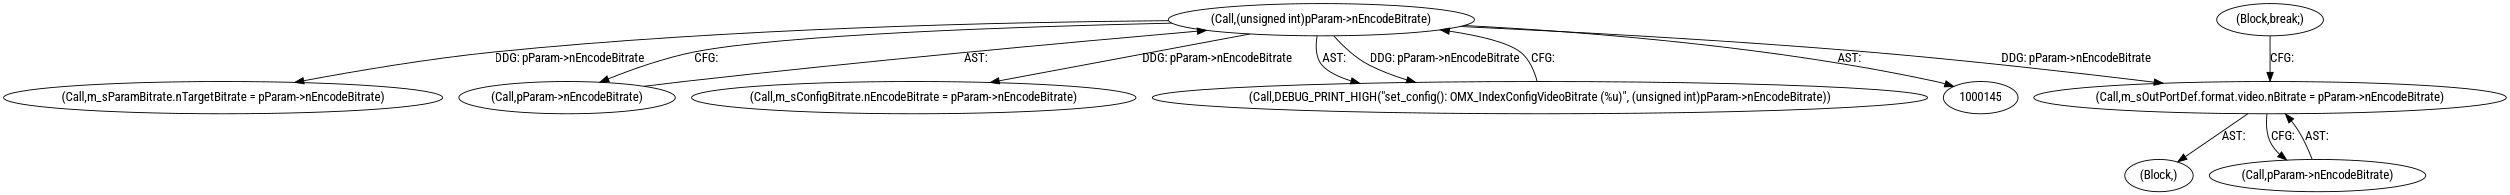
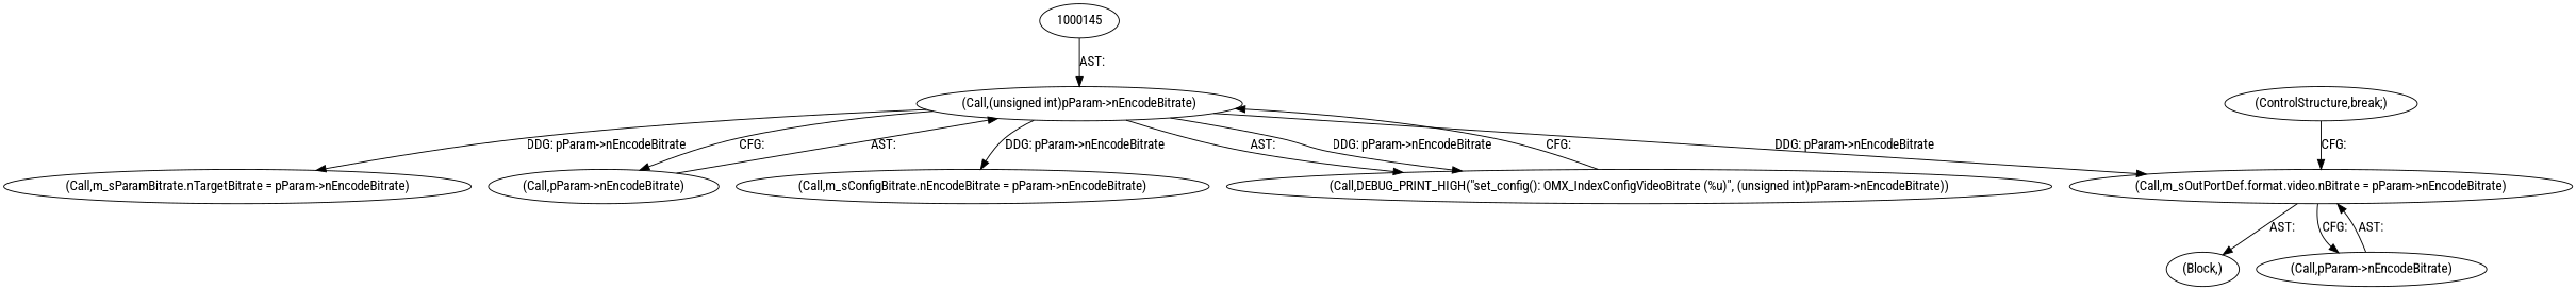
  digraph {
    fontname="Roboto Condensed"
    node [fontname="Roboto Condensed"]
    edge [fontname="Roboto Condensed"]
    n1 [label="(Call,m_sOutPortDef.format.video.nBitrate = pParam->nEncodeBitrate)"]
    n2 [label="(Block,)"]
    n3 [label="(Call,pParam->nEncodeBitrate)"]
    n4 [label="(Call,(unsigned int)pParam->nEncodeBitrate)"]
    n5 [label="(Call,m_sParamBitrate.nTargetBitrate = pParam->nEncodeBitrate)"]
    n6 [label="(Call,pParam->nEncodeBitrate)"]
    n7 [label="(Call,m_sConfigBitrate.nEncodeBitrate = pParam->nEncodeBitrate)"]
    n8 [label="(Call,DEBUG_PRINT_HIGH(\"set_config(): OMX_IndexConfigVideoBitrate (%u)\", (unsigned int)pParam->nEncodeBitrate))"]
-   n9 [label="(Block,break;)"]
+   n9 [label="(ControlStructure,break;)"]
    1000145
    n1 -> n2 [label="AST: "]
    n1 -> n3 [label="CFG: "]
    n3 -> n1 [label="AST: "]
    n4 -> n1 [label="DDG: pParam->nEncodeBitrate"]
    n4 -> n5 [label="DDG: pParam->nEncodeBitrate"]
    n4 -> n6 [label="CFG: "]
    n4 -> n7 [label="DDG: pParam->nEncodeBitrate"]
    n4 -> n8 [label="AST: "]
    n4 -> n8 [label="DDG: pParam->nEncodeBitrate"]
    n6 -> n4 [label="AST: "]
    n8 -> n4 [label="CFG: "]
    n9 -> n1 [label="CFG: "]
-   n4 -> 1000145 [label="AST: "]
+   1000145 -> n4 [label="AST: "]
  }
